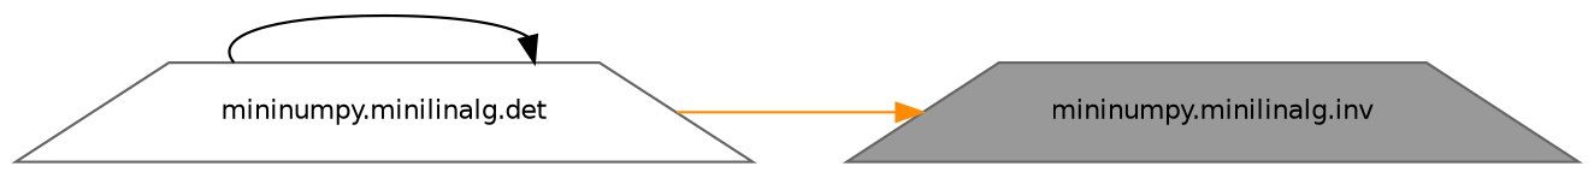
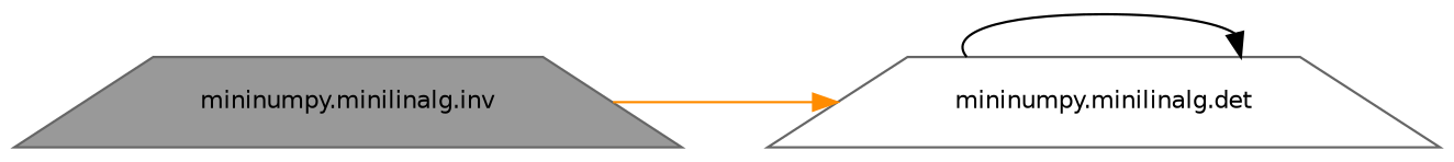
  digraph {
    rankdir=LR
    node [fontname=Helvetica fontsize=10 shape=trapezium style=filled]
    edge [fontname=Helvetica fontsize=10 labelfontname=Helvetica labelfontsize=10 style=solid]
    n1 [color=gray40 fillcolor=grey60 fontcolor=black height=0.2 label="mininumpy.minilinalg.inv" width=0.4]
    n2 [color=grey40 fillcolor=white height=0.2 label="mininumpy.minilinalg.det" width=0.4]
-   n2 -> n1 [color=darkorange]
+   n1 -> n2 [color=darkorange]
    n2 -> n2 [color=black]
  }
